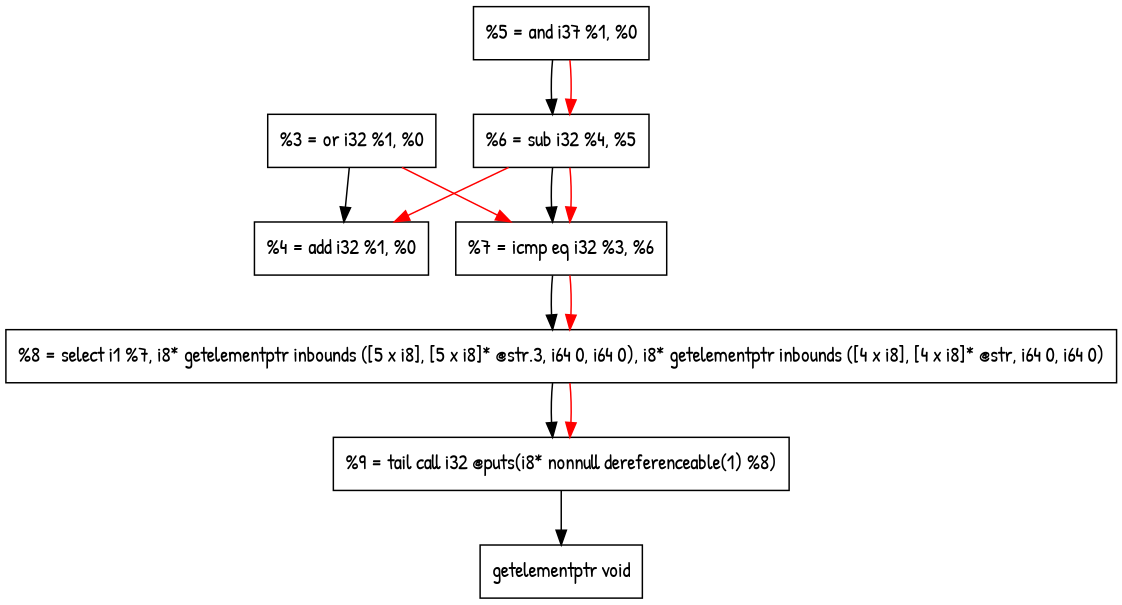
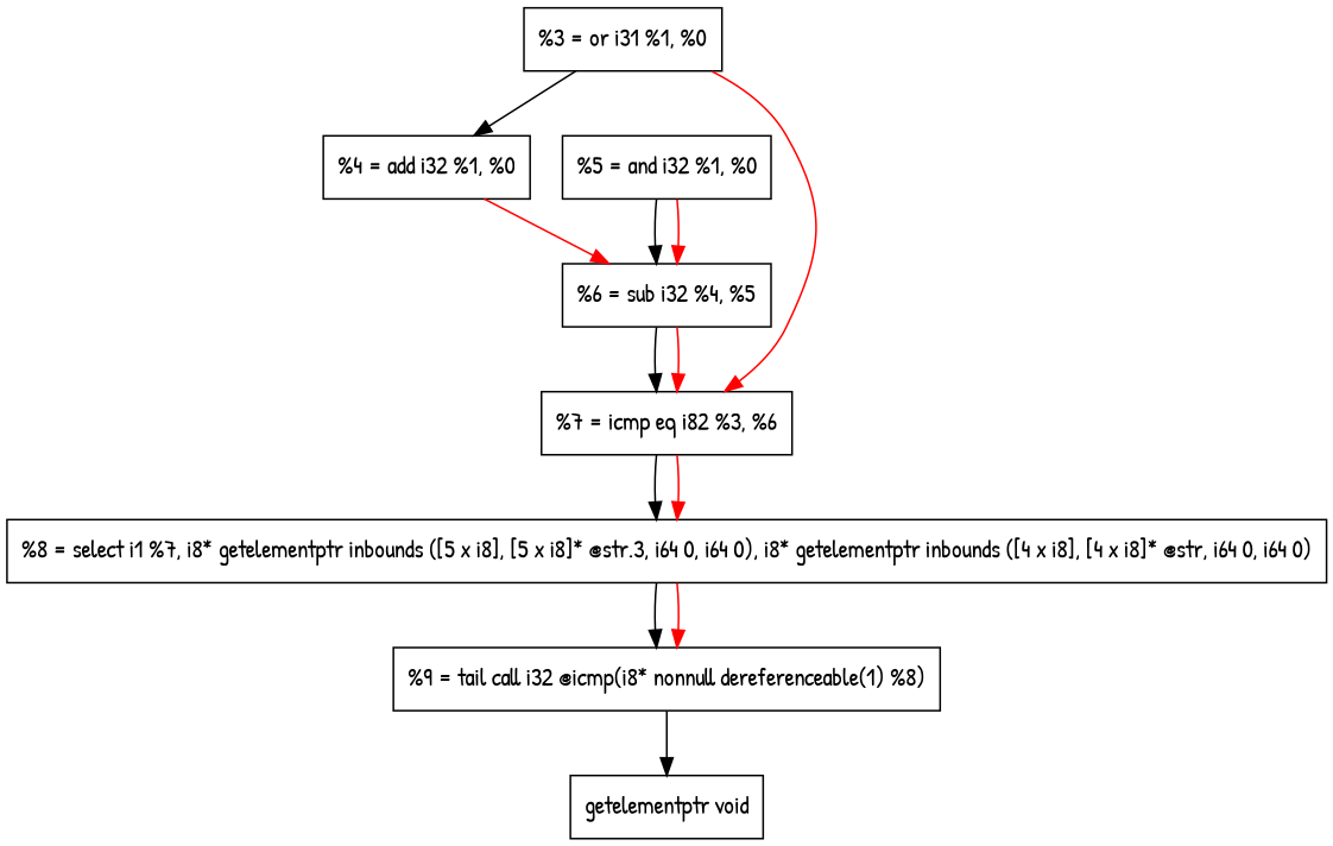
  digraph {
    fontname="Patrick Hand"
    node [fontname="Patrick Hand" shape=record]
    edge [fontname="Patrick Hand"]
-   n1 [label="  %3 = or i32 %1, %0"]
+   n1 [label="%3 = or i31 %1, %0"]
    n2 [label="  %4 = add i32 %1, %0"]
-   n3 [label="  %7 = icmp eq i32 %3, %6"]
+   n3 [label="%7 = icmp eq i82 %3, %6"]
    n4 [label="  %6 = sub i32 %4, %5"]
    n5 [label="  %8 = select i1 %7, i8* getelementptr inbounds ([5 x i8], [5 x i8]* @str.3, i64 0, i64 0), i8* getelementptr inbounds ([4 x i8], [4 x i8]* @str, i64 0, i64 0)"]
-   n6 [label="%5 = and i37 %1, %0"]
-   n7 [label="  %9 = tail call i32 @puts(i8* nonnull dereferenceable(1) %8)"]
+   n6 [label="  %5 = and i32 %1, %0"]
+   n7 [label="%9 = tail call i32 @icmp(i8* nonnull dereferenceable(1) %8)"]
    n8 [label="getelementptr void"]
    n1 -> n2
    n1 -> n3 [color=red]
-   n4 -> n2 [color=red]
+   n2 -> n4 [color=red]
    n3 -> n5
    n3 -> n5 [color=red]
    n4 -> n3
    n4 -> n3 [color=red]
    n5 -> n7
    n5 -> n7 [color=red]
    n6 -> n4
    n6 -> n4 [color=red]
    n7 -> n8
  }
